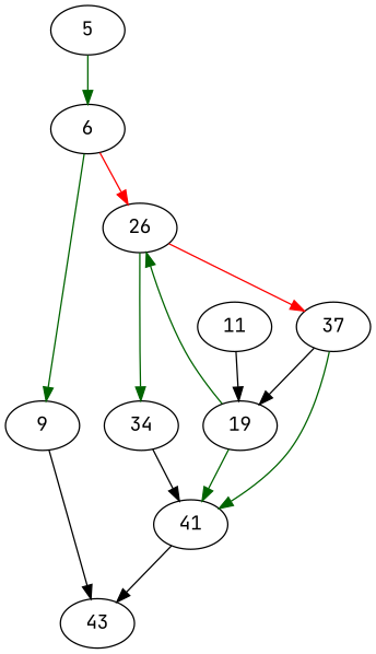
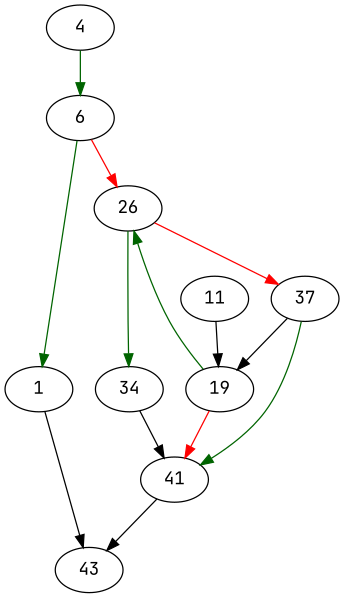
  strict digraph {
    fontname="JetBrains Mono"
    node [fontname="JetBrains Mono"]
    edge [color=darkgreen cond=true fontname="JetBrains Mono"]
-   4 [entry=true label=5]
+   4 [entry=true]
    6
-   9
+   9 [label=1]
    26
    11
    19
    43
    41
    34
    37
    4 -> 6
    6 -> 9
    6 -> 26 [color=red cond=false]
    9 -> 43 [color="" cond=""]
    26 -> 34
    26 -> 37 [color=red cond=false]
    11 -> 19 [color="" cond=""]
    19 -> 26
-   19 -> 41 [cond=false]
+   19 -> 41 [color=red cond=false]
    41 -> 43 [color="" cond=""]
    34 -> 41 [color="" cond=""]
    37 -> 19 [color=black cond=false]
    37 -> 41
  }
